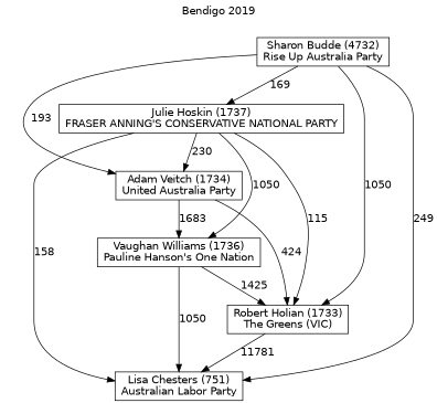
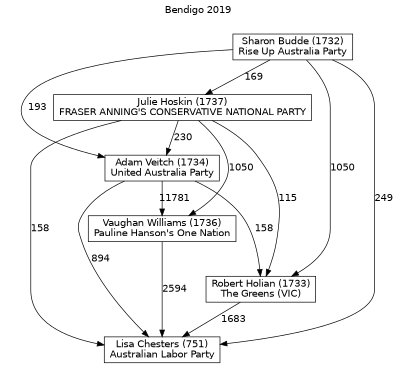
  digraph {
    fontname="DejaVu Sans"
    label="Bendigo 2019"
    labelloc=t
    mclimit=10
    node [fontname="DejaVu Sans" shape=box]
    edge [fontname="DejaVu Sans"]
    n1 [label="Adam Veitch (1734)\nUnited Australia Party"]
    n2 [label="Lisa Chesters (751)\nAustralian Labor Party"]
    n3 [label="Robert Holian (1733)\nThe Greens (VIC)"]
    n4 [label="Vaughan Williams (1736)\nPauline Hanson's One Nation"]
    n5 [label="Julie Hoskin (1737)\nFRASER ANNING'S CONSERVATIVE NATIONAL PARTY"]
-   n6 [label="Sharon Budde (4732)\nRise Up Australia Party"]
-   n1 -> n3 [label=424]
-   n1 -> n4 [label=1683]
-   n3 -> n2 [label=11781]
-   n4 -> n2 [label=1050]
-   n4 -> n3 [label=1425]
+   n6 [label="Sharon Budde (1732)\nRise Up Australia Party"]
+   n1 -> n2 [label=894]
+   n1 -> n3 [label=158]
+   n1 -> n4 [label=11781]
+   n3 -> n2 [label=1683]
+   n4 -> n2 [label=2594]
    n5 -> n1 [label=230]
    n5 -> n2 [label=158]
    n5 -> n3 [label=115]
    n5 -> n4 [label=1050]
    n6 -> n1 [label=193]
    n6 -> n2 [label=249]
    n6 -> n3 [label=1050]
    n6 -> n5 [label=169]
  }
